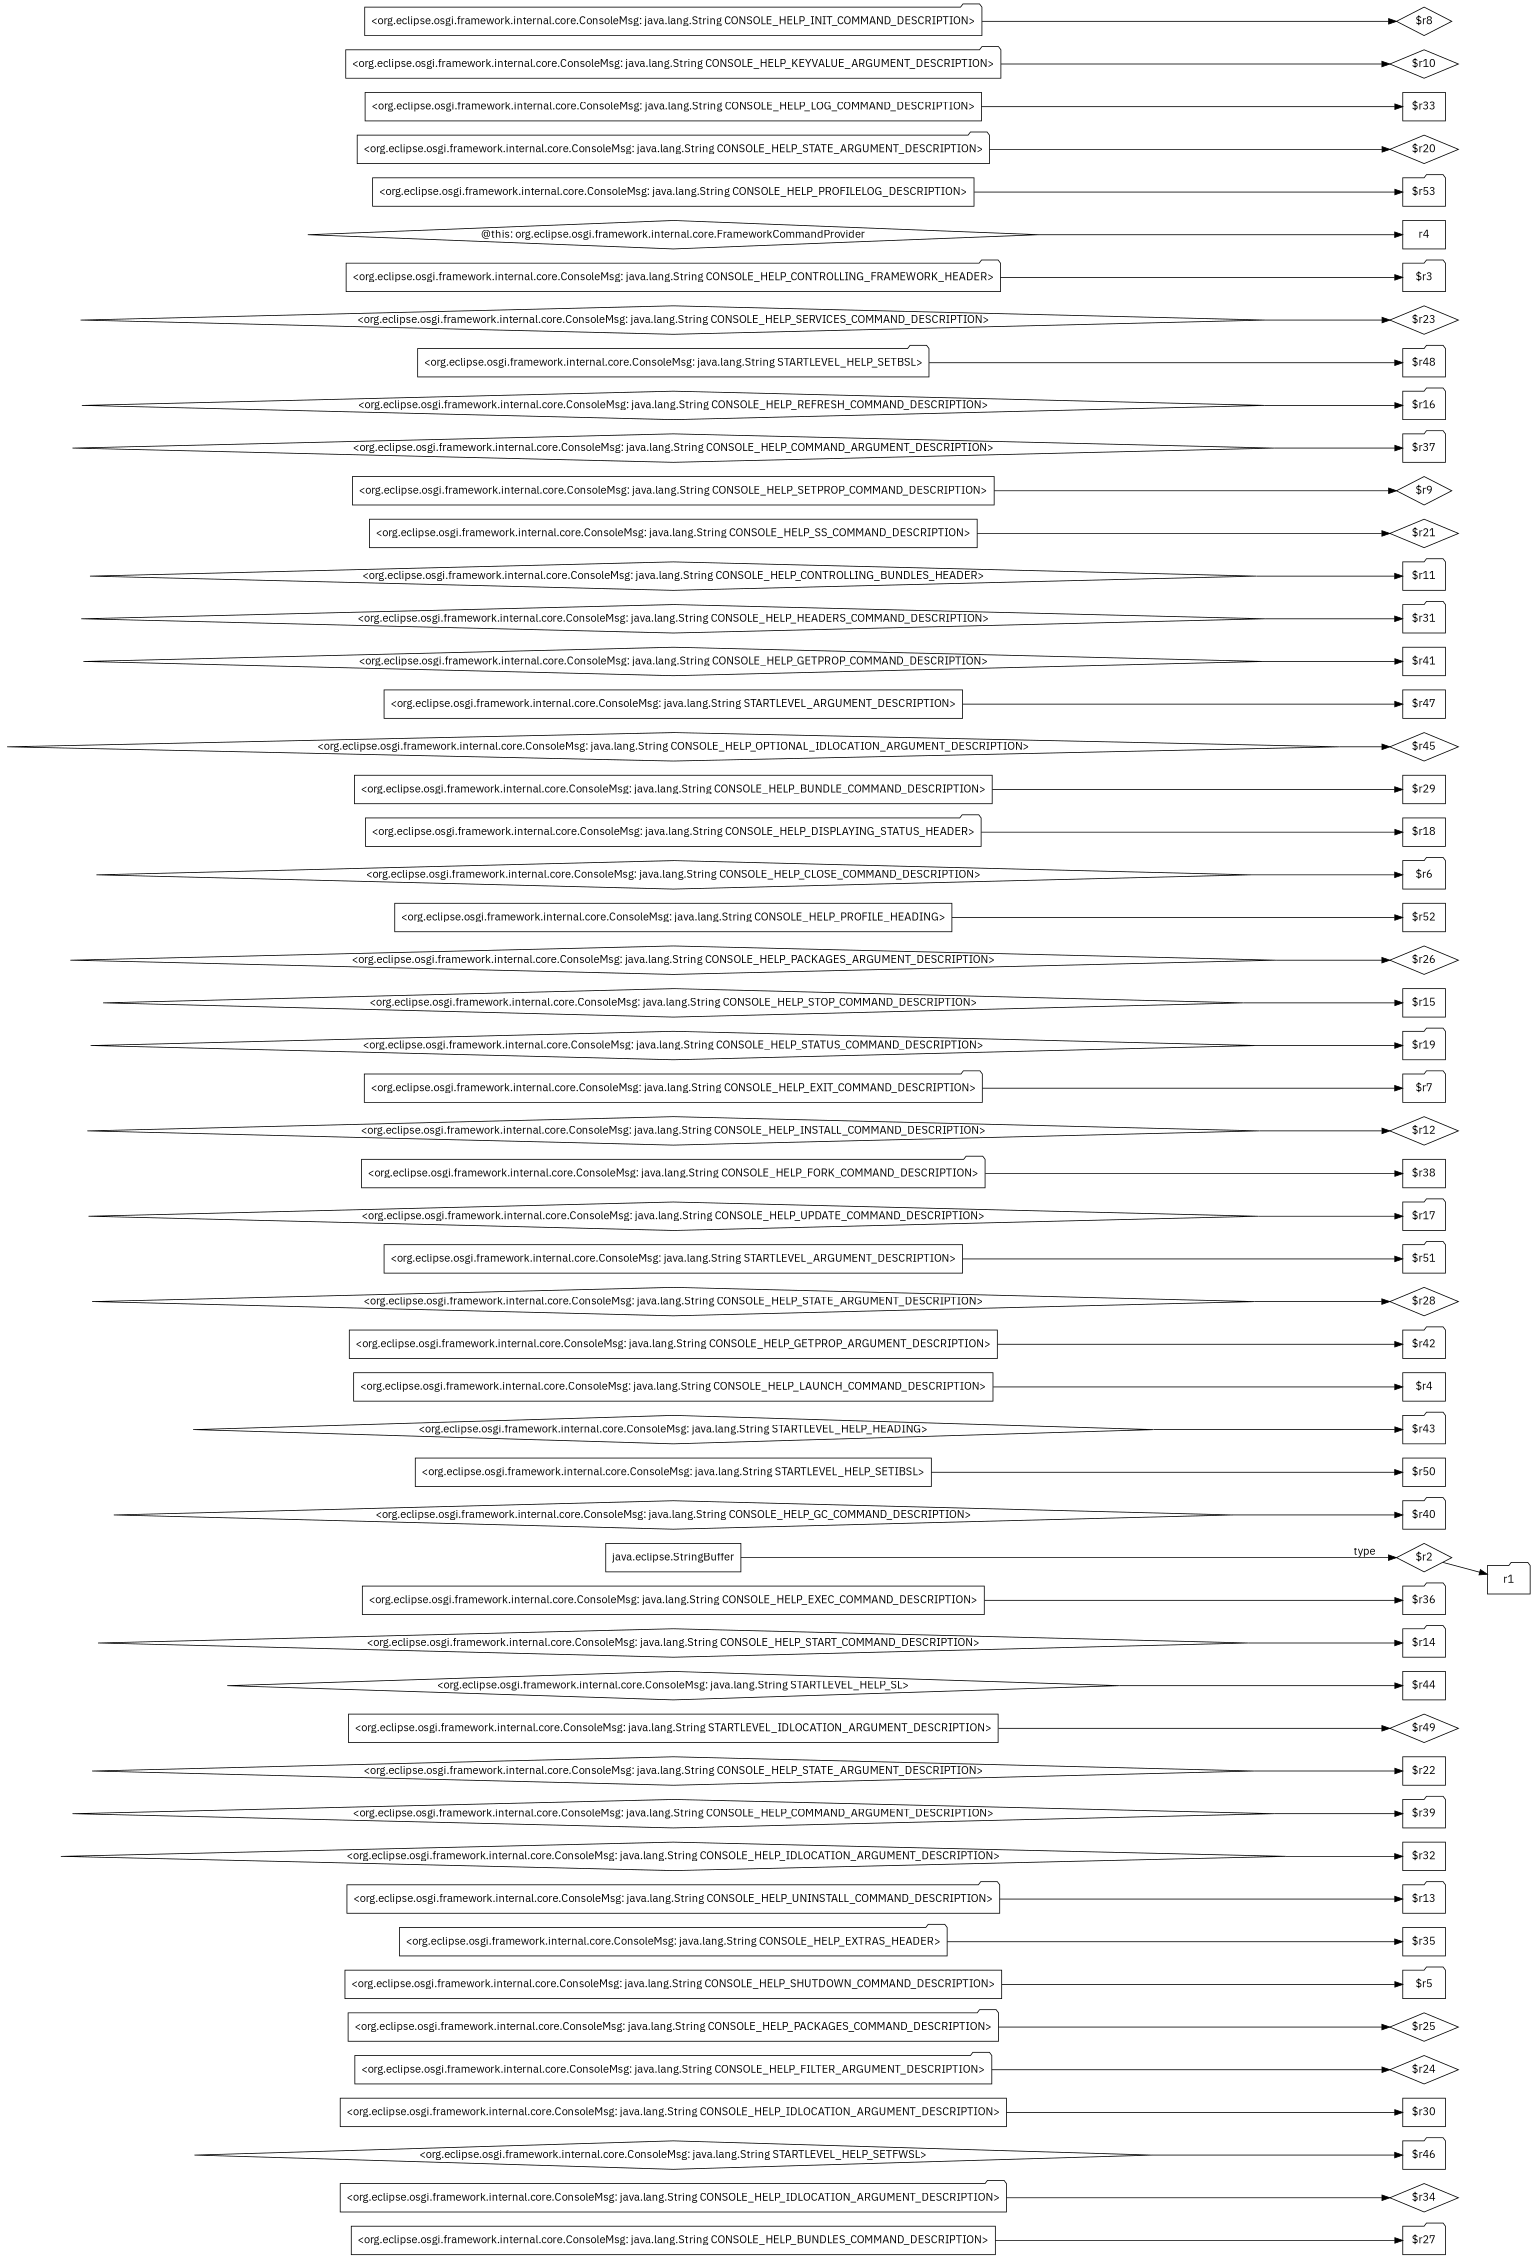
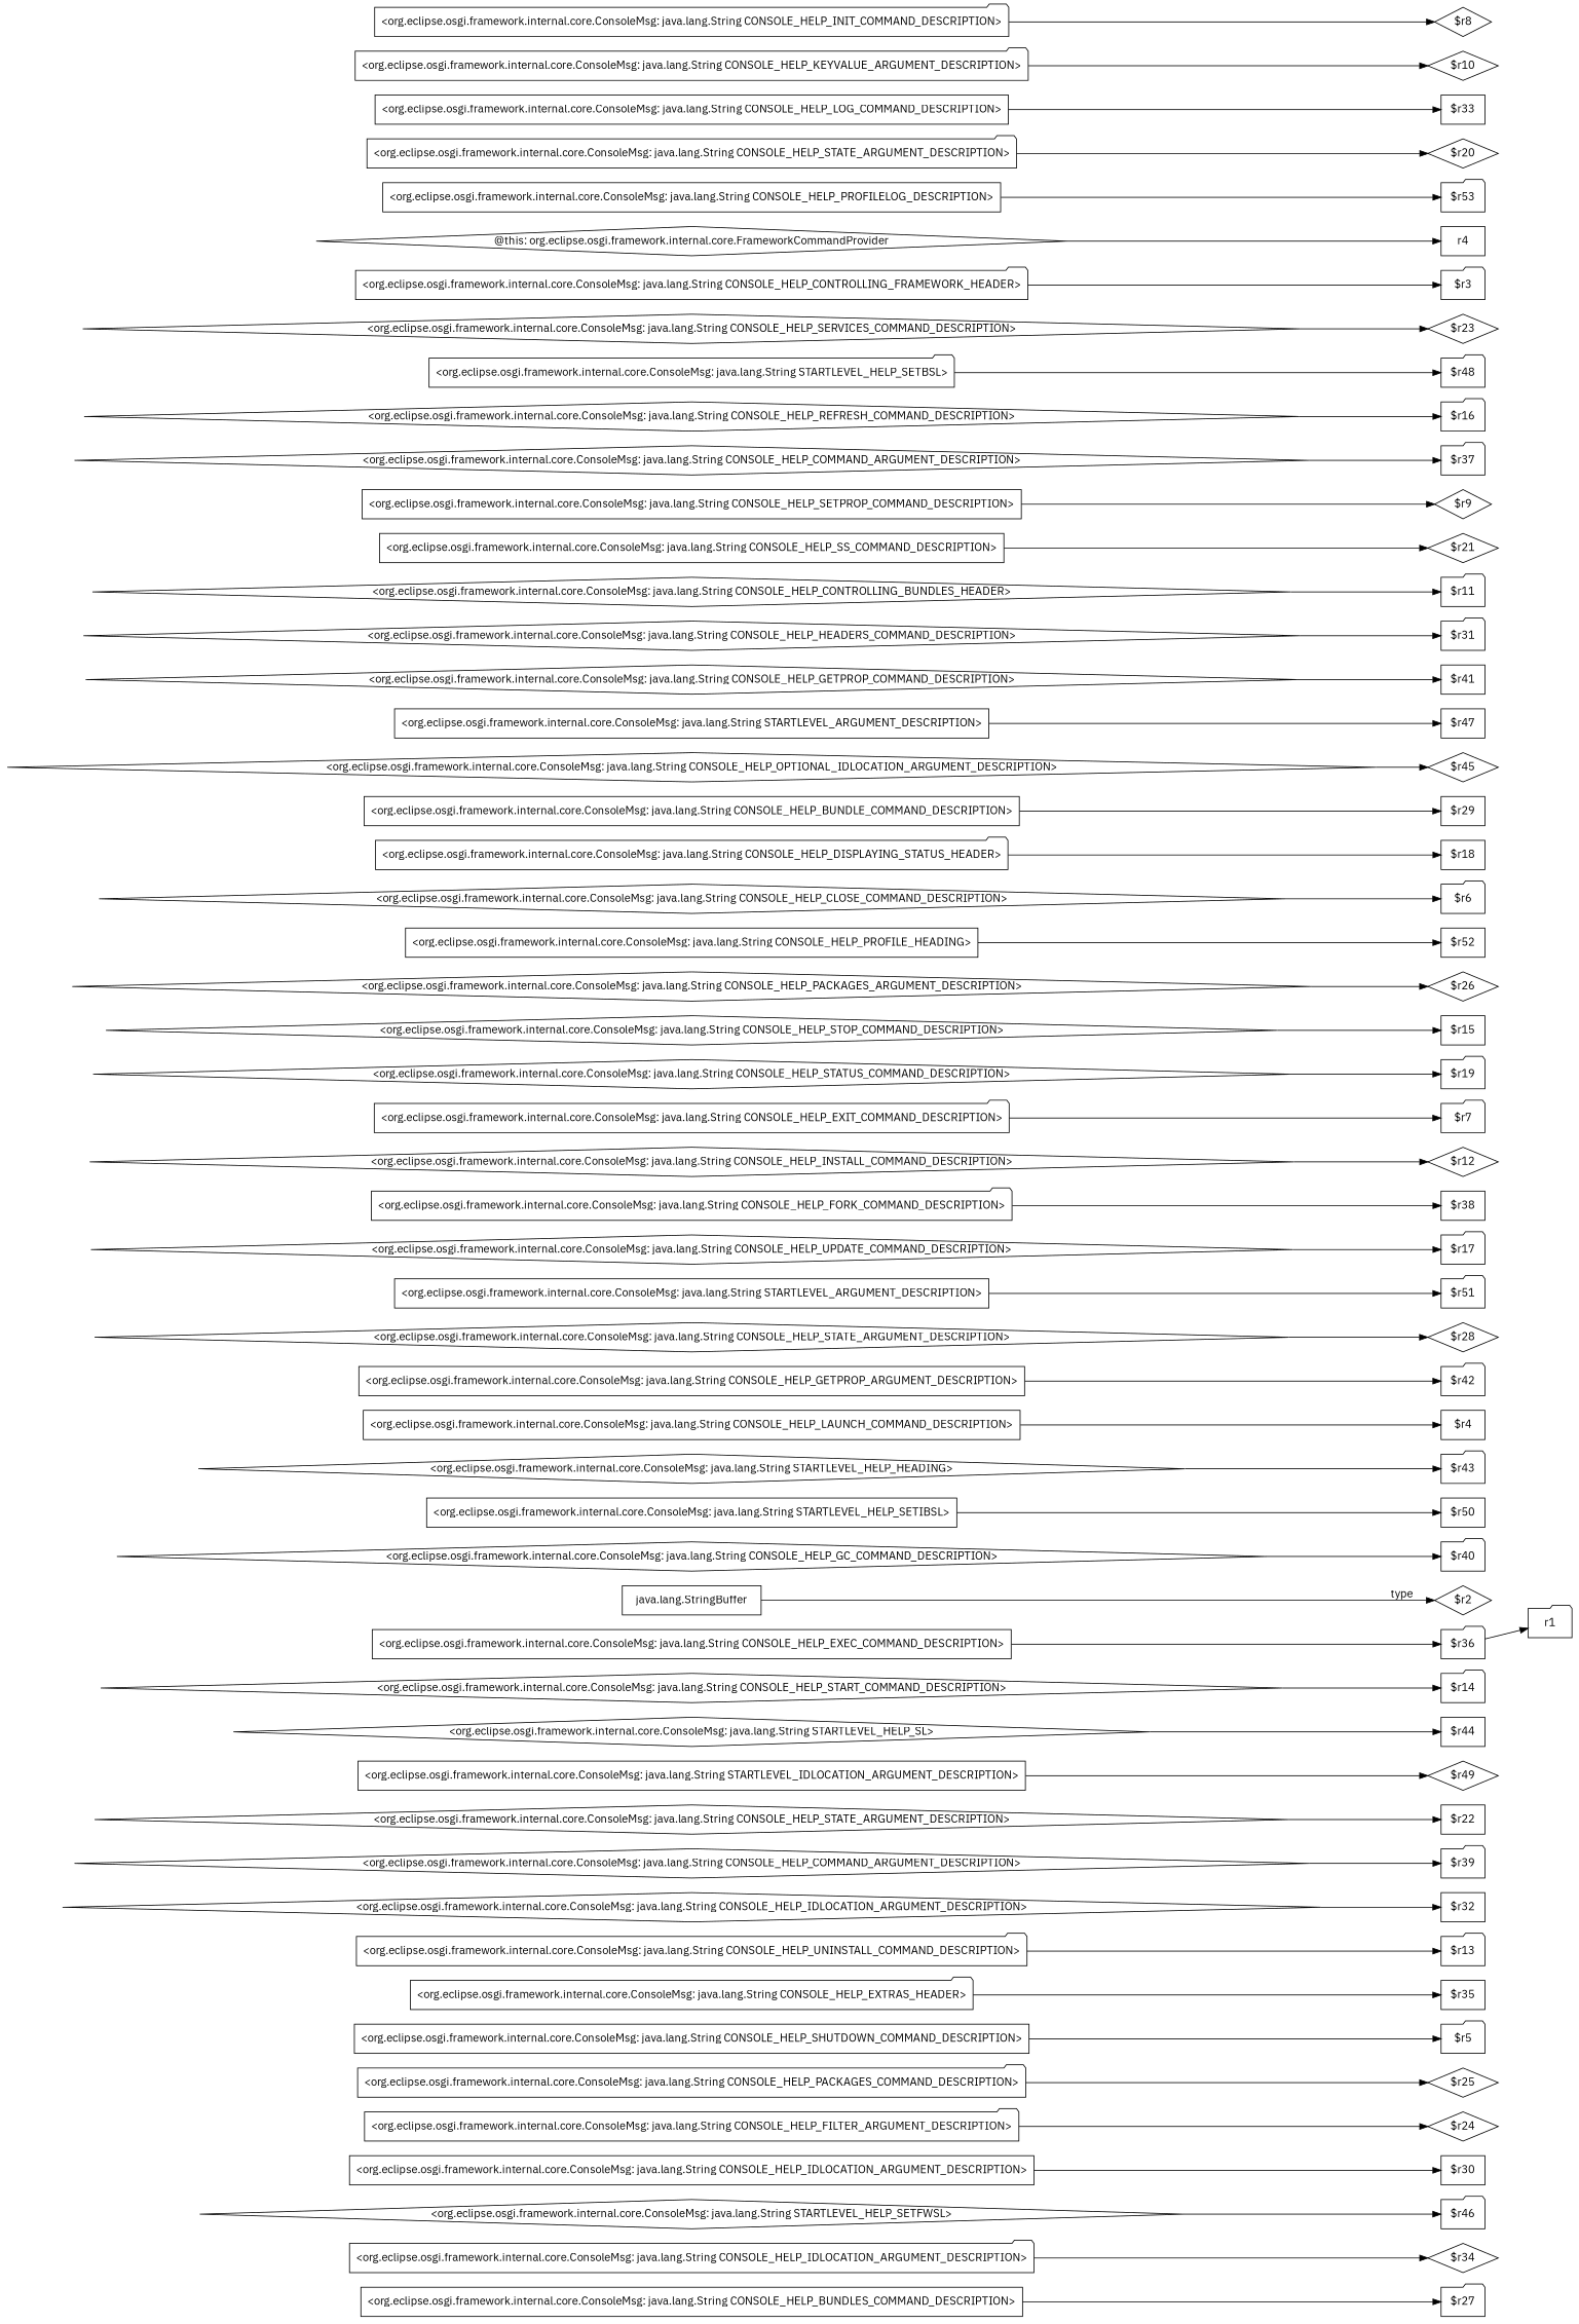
  digraph {
    fontname="IBM Plex Sans"
    rankdir=LR
    node [fontname="IBM Plex Sans" shape=diamond]
    edge [fontname="IBM Plex Sans"]
    n1 [label="<org.eclipse.osgi.framework.internal.core.ConsoleMsg: java.lang.String CONSOLE_HELP_BUNDLES_COMMAND_DESCRIPTION>" shape=box]
    n2 [label="$r27" shape=folder]
    n3 [label="<org.eclipse.osgi.framework.internal.core.ConsoleMsg: java.lang.String CONSOLE_HELP_IDLOCATION_ARGUMENT_DESCRIPTION>" shape=folder]
    n4 [label="$r34"]
    n5 [label="<org.eclipse.osgi.framework.internal.core.ConsoleMsg: java.lang.String STARTLEVEL_HELP_SETFWSL>"]
    n6 [label="$r46" shape=folder]
    n7 [label="<org.eclipse.osgi.framework.internal.core.ConsoleMsg: java.lang.String CONSOLE_HELP_IDLOCATION_ARGUMENT_DESCRIPTION>" shape=box]
    n8 [label="$r30" shape=box]
    n9 [label="<org.eclipse.osgi.framework.internal.core.ConsoleMsg: java.lang.String CONSOLE_HELP_FILTER_ARGUMENT_DESCRIPTION>" shape=folder]
    n10 [label="$r24"]
    n11 [label="<org.eclipse.osgi.framework.internal.core.ConsoleMsg: java.lang.String CONSOLE_HELP_PACKAGES_COMMAND_DESCRIPTION>" shape=folder]
    n12 [label="$r25"]
    n13 [label="<org.eclipse.osgi.framework.internal.core.ConsoleMsg: java.lang.String CONSOLE_HELP_SHUTDOWN_COMMAND_DESCRIPTION>" shape=box]
    n14 [label="$r5" shape=folder]
    n15 [label="<org.eclipse.osgi.framework.internal.core.ConsoleMsg: java.lang.String CONSOLE_HELP_EXTRAS_HEADER>" shape=folder]
    n16 [label="$r35" shape=box]
    n17 [label="<org.eclipse.osgi.framework.internal.core.ConsoleMsg: java.lang.String CONSOLE_HELP_UNINSTALL_COMMAND_DESCRIPTION>" shape=folder]
    n18 [label="$r13" shape=folder]
    n19 [label="<org.eclipse.osgi.framework.internal.core.ConsoleMsg: java.lang.String CONSOLE_HELP_IDLOCATION_ARGUMENT_DESCRIPTION>"]
    n20 [label="$r32" shape=box]
    n21 [label="<org.eclipse.osgi.framework.internal.core.ConsoleMsg: java.lang.String CONSOLE_HELP_COMMAND_ARGUMENT_DESCRIPTION>"]
    n22 [label="$r39" shape=folder]
    n23 [label="<org.eclipse.osgi.framework.internal.core.ConsoleMsg: java.lang.String CONSOLE_HELP_STATE_ARGUMENT_DESCRIPTION>"]
    n24 [label="$r22" shape=box]
    n25 [label="<org.eclipse.osgi.framework.internal.core.ConsoleMsg: java.lang.String STARTLEVEL_IDLOCATION_ARGUMENT_DESCRIPTION>" shape=box]
    n26 [label="$r49"]
    n27 [label="<org.eclipse.osgi.framework.internal.core.ConsoleMsg: java.lang.String STARTLEVEL_HELP_SL>"]
    n28 [label="$r44" shape=box]
    n29 [label="<org.eclipse.osgi.framework.internal.core.ConsoleMsg: java.lang.String CONSOLE_HELP_START_COMMAND_DESCRIPTION>"]
    n30 [label="$r14" shape=folder]
-   n31 [label="java.eclipse.StringBuffer" shape=box]
+   n31 [label="java.lang.StringBuffer" shape=box]
    n32 [label="$r2"]
    n33 [label=r1 shape=folder]
    n34 [label="<org.eclipse.osgi.framework.internal.core.ConsoleMsg: java.lang.String CONSOLE_HELP_EXEC_COMMAND_DESCRIPTION>" shape=box]
    n35 [label="$r36" shape=folder]
    n36 [label="<org.eclipse.osgi.framework.internal.core.ConsoleMsg: java.lang.String CONSOLE_HELP_GC_COMMAND_DESCRIPTION>"]
    n37 [label="$r40" shape=folder]
    n38 [label="<org.eclipse.osgi.framework.internal.core.ConsoleMsg: java.lang.String STARTLEVEL_HELP_SETIBSL>" shape=box]
    n39 [label="$r50" shape=box]
    n40 [label="<org.eclipse.osgi.framework.internal.core.ConsoleMsg: java.lang.String STARTLEVEL_HELP_HEADING>"]
    n41 [label="$r43" shape=folder]
    n42 [label="<org.eclipse.osgi.framework.internal.core.ConsoleMsg: java.lang.String CONSOLE_HELP_LAUNCH_COMMAND_DESCRIPTION>" shape=box]
    n43 [label="$r4" shape=box]
    n44 [label="<org.eclipse.osgi.framework.internal.core.ConsoleMsg: java.lang.String CONSOLE_HELP_GETPROP_ARGUMENT_DESCRIPTION>" shape=box]
    n45 [label="$r42" shape=folder]
    n46 [label="<org.eclipse.osgi.framework.internal.core.ConsoleMsg: java.lang.String CONSOLE_HELP_STATE_ARGUMENT_DESCRIPTION>"]
    n47 [label="$r28"]
    n48 [label="<org.eclipse.osgi.framework.internal.core.ConsoleMsg: java.lang.String STARTLEVEL_ARGUMENT_DESCRIPTION>" shape=box]
    n49 [label="$r51" shape=folder]
    n50 [label="<org.eclipse.osgi.framework.internal.core.ConsoleMsg: java.lang.String CONSOLE_HELP_UPDATE_COMMAND_DESCRIPTION>"]
    n51 [label="$r17" shape=folder]
    n52 [label="<org.eclipse.osgi.framework.internal.core.ConsoleMsg: java.lang.String CONSOLE_HELP_FORK_COMMAND_DESCRIPTION>" shape=folder]
    n53 [label="$r38" shape=box]
    n54 [label="<org.eclipse.osgi.framework.internal.core.ConsoleMsg: java.lang.String CONSOLE_HELP_INSTALL_COMMAND_DESCRIPTION>"]
    n55 [label="$r12"]
    n56 [label="<org.eclipse.osgi.framework.internal.core.ConsoleMsg: java.lang.String CONSOLE_HELP_EXIT_COMMAND_DESCRIPTION>" shape=folder]
    n57 [label="$r7" shape=folder]
    n58 [label="<org.eclipse.osgi.framework.internal.core.ConsoleMsg: java.lang.String CONSOLE_HELP_STATUS_COMMAND_DESCRIPTION>"]
    n59 [label="$r19" shape=folder]
    n60 [label="<org.eclipse.osgi.framework.internal.core.ConsoleMsg: java.lang.String CONSOLE_HELP_STOP_COMMAND_DESCRIPTION>"]
    n61 [label="$r15" shape=box]
    n62 [label="<org.eclipse.osgi.framework.internal.core.ConsoleMsg: java.lang.String CONSOLE_HELP_PACKAGES_ARGUMENT_DESCRIPTION>"]
    n63 [label="$r26"]
    n64 [label="<org.eclipse.osgi.framework.internal.core.ConsoleMsg: java.lang.String CONSOLE_HELP_PROFILE_HEADING>" shape=box]
    n65 [label="$r52" shape=box]
    n66 [label="<org.eclipse.osgi.framework.internal.core.ConsoleMsg: java.lang.String CONSOLE_HELP_CLOSE_COMMAND_DESCRIPTION>"]
    n67 [label="$r6" shape=folder]
    n68 [label="<org.eclipse.osgi.framework.internal.core.ConsoleMsg: java.lang.String CONSOLE_HELP_DISPLAYING_STATUS_HEADER>" shape=folder]
    n69 [label="$r18" shape=box]
    n70 [label="<org.eclipse.osgi.framework.internal.core.ConsoleMsg: java.lang.String CONSOLE_HELP_BUNDLE_COMMAND_DESCRIPTION>" shape=box]
    n71 [label="$r29" shape=box]
    n72 [label="<org.eclipse.osgi.framework.internal.core.ConsoleMsg: java.lang.String CONSOLE_HELP_OPTIONAL_IDLOCATION_ARGUMENT_DESCRIPTION>"]
    n73 [label="$r45"]
    n74 [label="<org.eclipse.osgi.framework.internal.core.ConsoleMsg: java.lang.String STARTLEVEL_ARGUMENT_DESCRIPTION>" shape=box]
    n75 [label="$r47" shape=box]
    n76 [label="<org.eclipse.osgi.framework.internal.core.ConsoleMsg: java.lang.String CONSOLE_HELP_GETPROP_COMMAND_DESCRIPTION>"]
    n77 [label="$r41" shape=box]
    n78 [label="<org.eclipse.osgi.framework.internal.core.ConsoleMsg: java.lang.String CONSOLE_HELP_HEADERS_COMMAND_DESCRIPTION>"]
    n79 [label="$r31" shape=folder]
    n80 [label="<org.eclipse.osgi.framework.internal.core.ConsoleMsg: java.lang.String CONSOLE_HELP_CONTROLLING_BUNDLES_HEADER>"]
    n81 [label="$r11" shape=folder]
    n82 [label="<org.eclipse.osgi.framework.internal.core.ConsoleMsg: java.lang.String CONSOLE_HELP_SS_COMMAND_DESCRIPTION>" shape=box]
    n83 [label="$r21"]
    n84 [label="<org.eclipse.osgi.framework.internal.core.ConsoleMsg: java.lang.String CONSOLE_HELP_SETPROP_COMMAND_DESCRIPTION>" shape=box]
    n85 [label="$r9"]
    n86 [label="<org.eclipse.osgi.framework.internal.core.ConsoleMsg: java.lang.String CONSOLE_HELP_COMMAND_ARGUMENT_DESCRIPTION>"]
    n87 [label="$r37" shape=folder]
    n88 [label="<org.eclipse.osgi.framework.internal.core.ConsoleMsg: java.lang.String CONSOLE_HELP_REFRESH_COMMAND_DESCRIPTION>"]
    n89 [label="$r16" shape=folder]
    n90 [label="<org.eclipse.osgi.framework.internal.core.ConsoleMsg: java.lang.String STARTLEVEL_HELP_SETBSL>" shape=folder]
    n91 [label="$r48" shape=folder]
    n92 [label="<org.eclipse.osgi.framework.internal.core.ConsoleMsg: java.lang.String CONSOLE_HELP_SERVICES_COMMAND_DESCRIPTION>"]
    n93 [label="$r23"]
    n94 [label="<org.eclipse.osgi.framework.internal.core.ConsoleMsg: java.lang.String CONSOLE_HELP_CONTROLLING_FRAMEWORK_HEADER>" shape=folder]
    n95 [label="$r3" shape=folder]
    n96 [label="@this: org.eclipse.osgi.framework.internal.core.FrameworkCommandProvider"]
    n97 [label=r4 shape=box]
    n98 [label="<org.eclipse.osgi.framework.internal.core.ConsoleMsg: java.lang.String CONSOLE_HELP_PROFILELOG_DESCRIPTION>" shape=box]
    n99 [label="$r53" shape=folder]
    n100 [label="<org.eclipse.osgi.framework.internal.core.ConsoleMsg: java.lang.String CONSOLE_HELP_STATE_ARGUMENT_DESCRIPTION>" shape=folder]
    n101 [label="$r20"]
    n102 [label="<org.eclipse.osgi.framework.internal.core.ConsoleMsg: java.lang.String CONSOLE_HELP_LOG_COMMAND_DESCRIPTION>" shape=box]
    n103 [label="$r33" shape=box]
    n104 [label="<org.eclipse.osgi.framework.internal.core.ConsoleMsg: java.lang.String CONSOLE_HELP_KEYVALUE_ARGUMENT_DESCRIPTION>" shape=folder]
    n105 [label="$r10"]
    n106 [label="<org.eclipse.osgi.framework.internal.core.ConsoleMsg: java.lang.String CONSOLE_HELP_INIT_COMMAND_DESCRIPTION>" shape=folder]
    n107 [label="$r8"]
    n1 -> n2
    n3 -> n4
    n5 -> n6
    n7 -> n8
    n9 -> n10
    n11 -> n12
    n13 -> n14
    n15 -> n16
    n17 -> n18
    n19 -> n20
    n21 -> n22
    n23 -> n24
    n25 -> n26
    n27 -> n28
    n29 -> n30
    n31 -> n32 [label=type]
-   n32 -> n33
+   n35 -> n33
    n34 -> n35
    n36 -> n37
    n38 -> n39
    n40 -> n41
    n42 -> n43
    n44 -> n45
    n46 -> n47
    n48 -> n49
    n50 -> n51
    n52 -> n53
    n54 -> n55
    n56 -> n57
    n58 -> n59
    n60 -> n61
    n62 -> n63
    n64 -> n65
    n66 -> n67
    n68 -> n69
    n70 -> n71
    n72 -> n73
    n74 -> n75
    n76 -> n77
    n78 -> n79
    n80 -> n81
    n82 -> n83
    n84 -> n85
    n86 -> n87
    n88 -> n89
    n90 -> n91
    n92 -> n93
    n94 -> n95
    n96 -> n97
    n98 -> n99
    n100 -> n101
    n102 -> n103
    n104 -> n105
    n106 -> n107
  }
